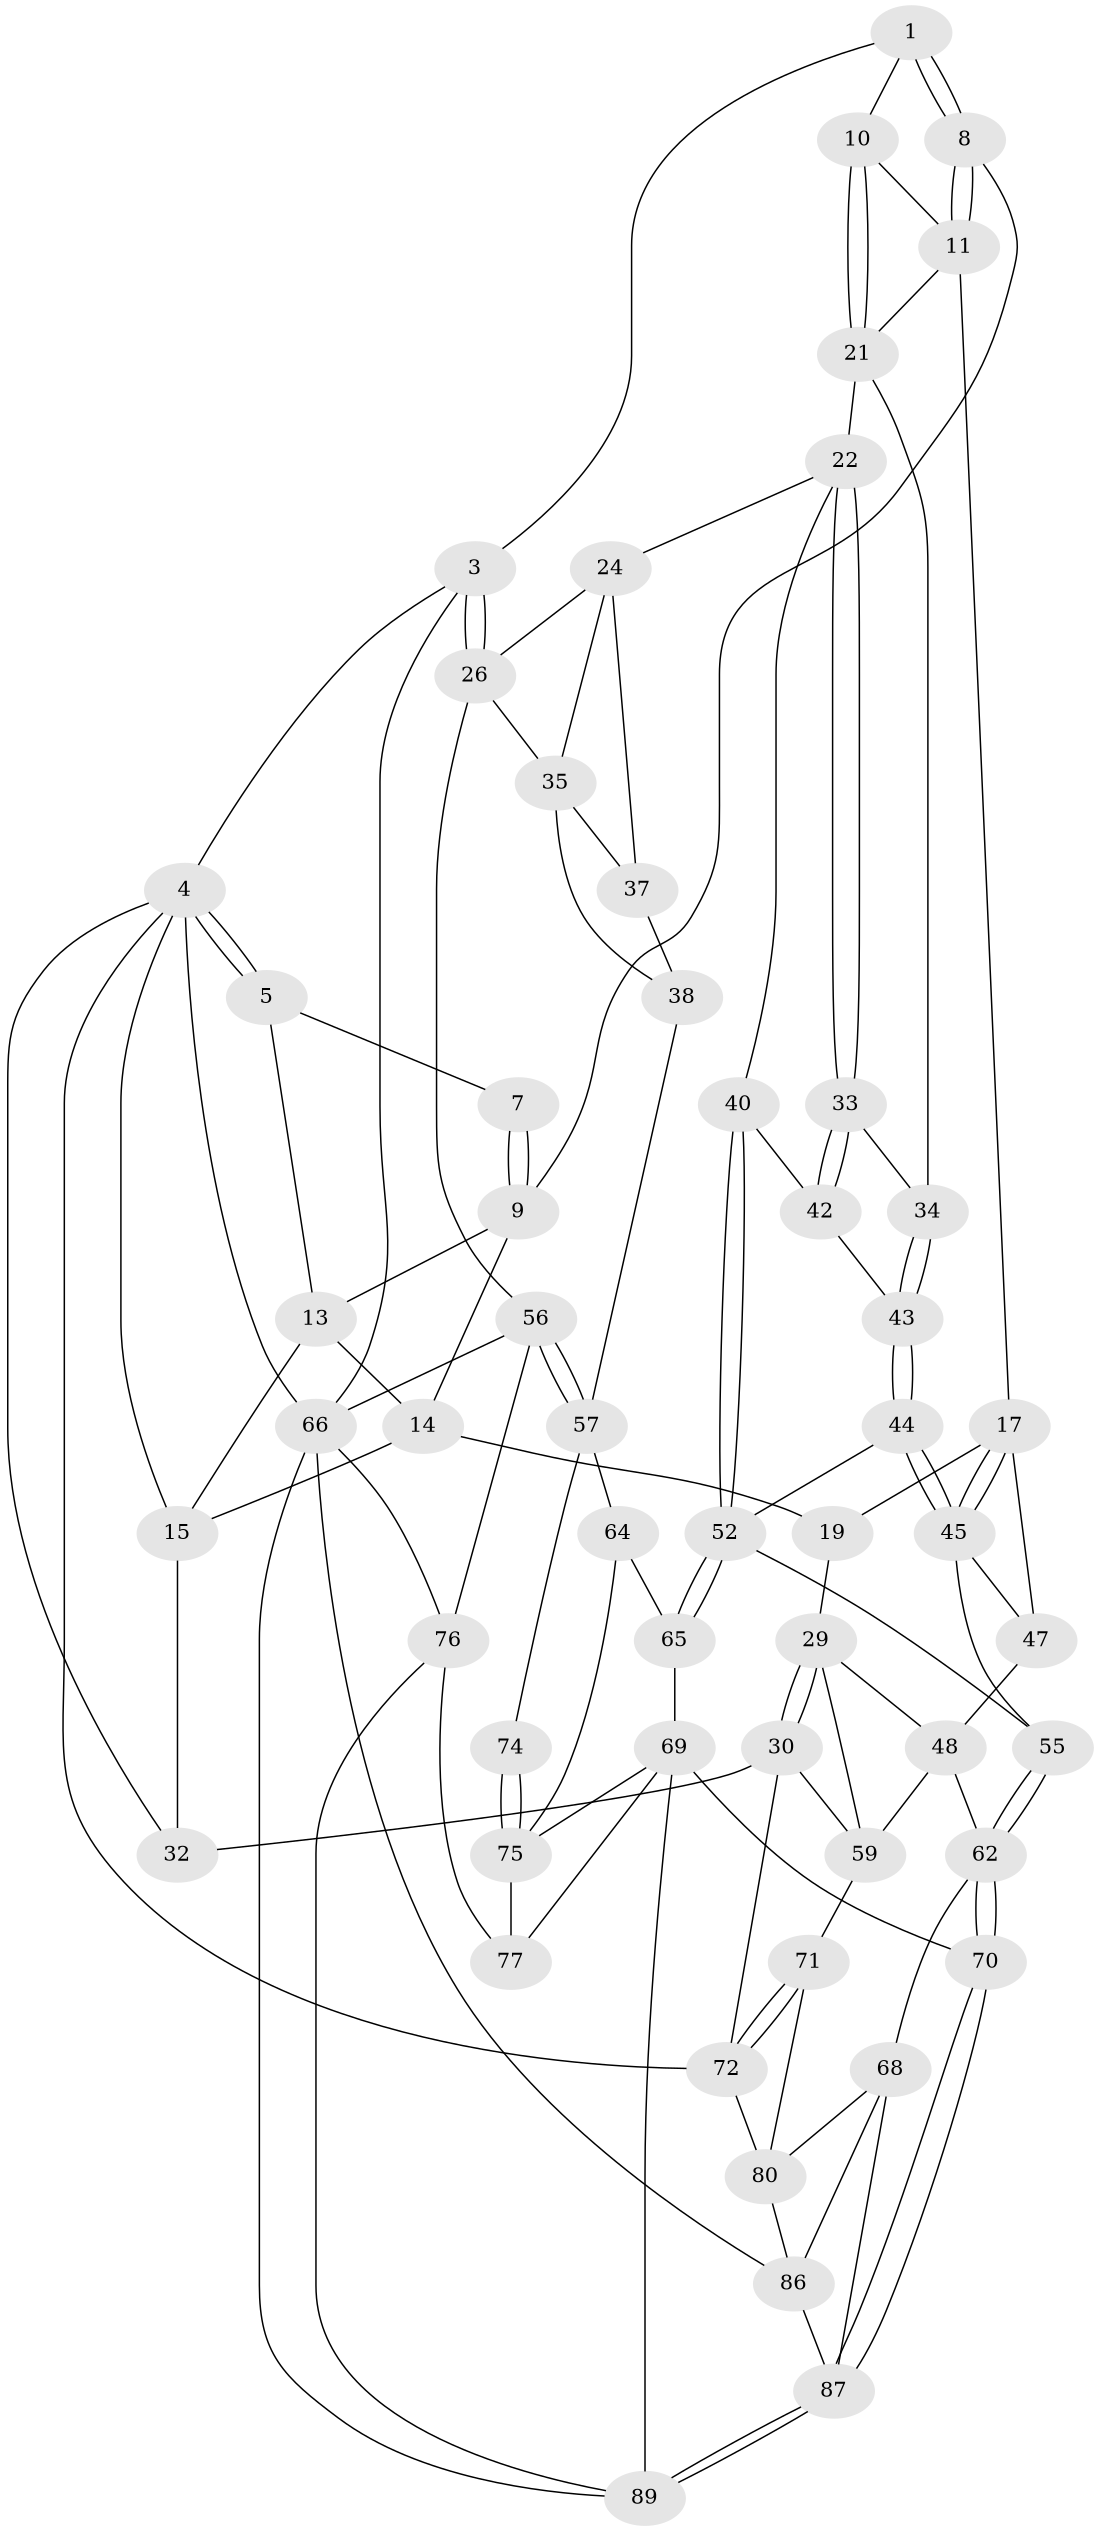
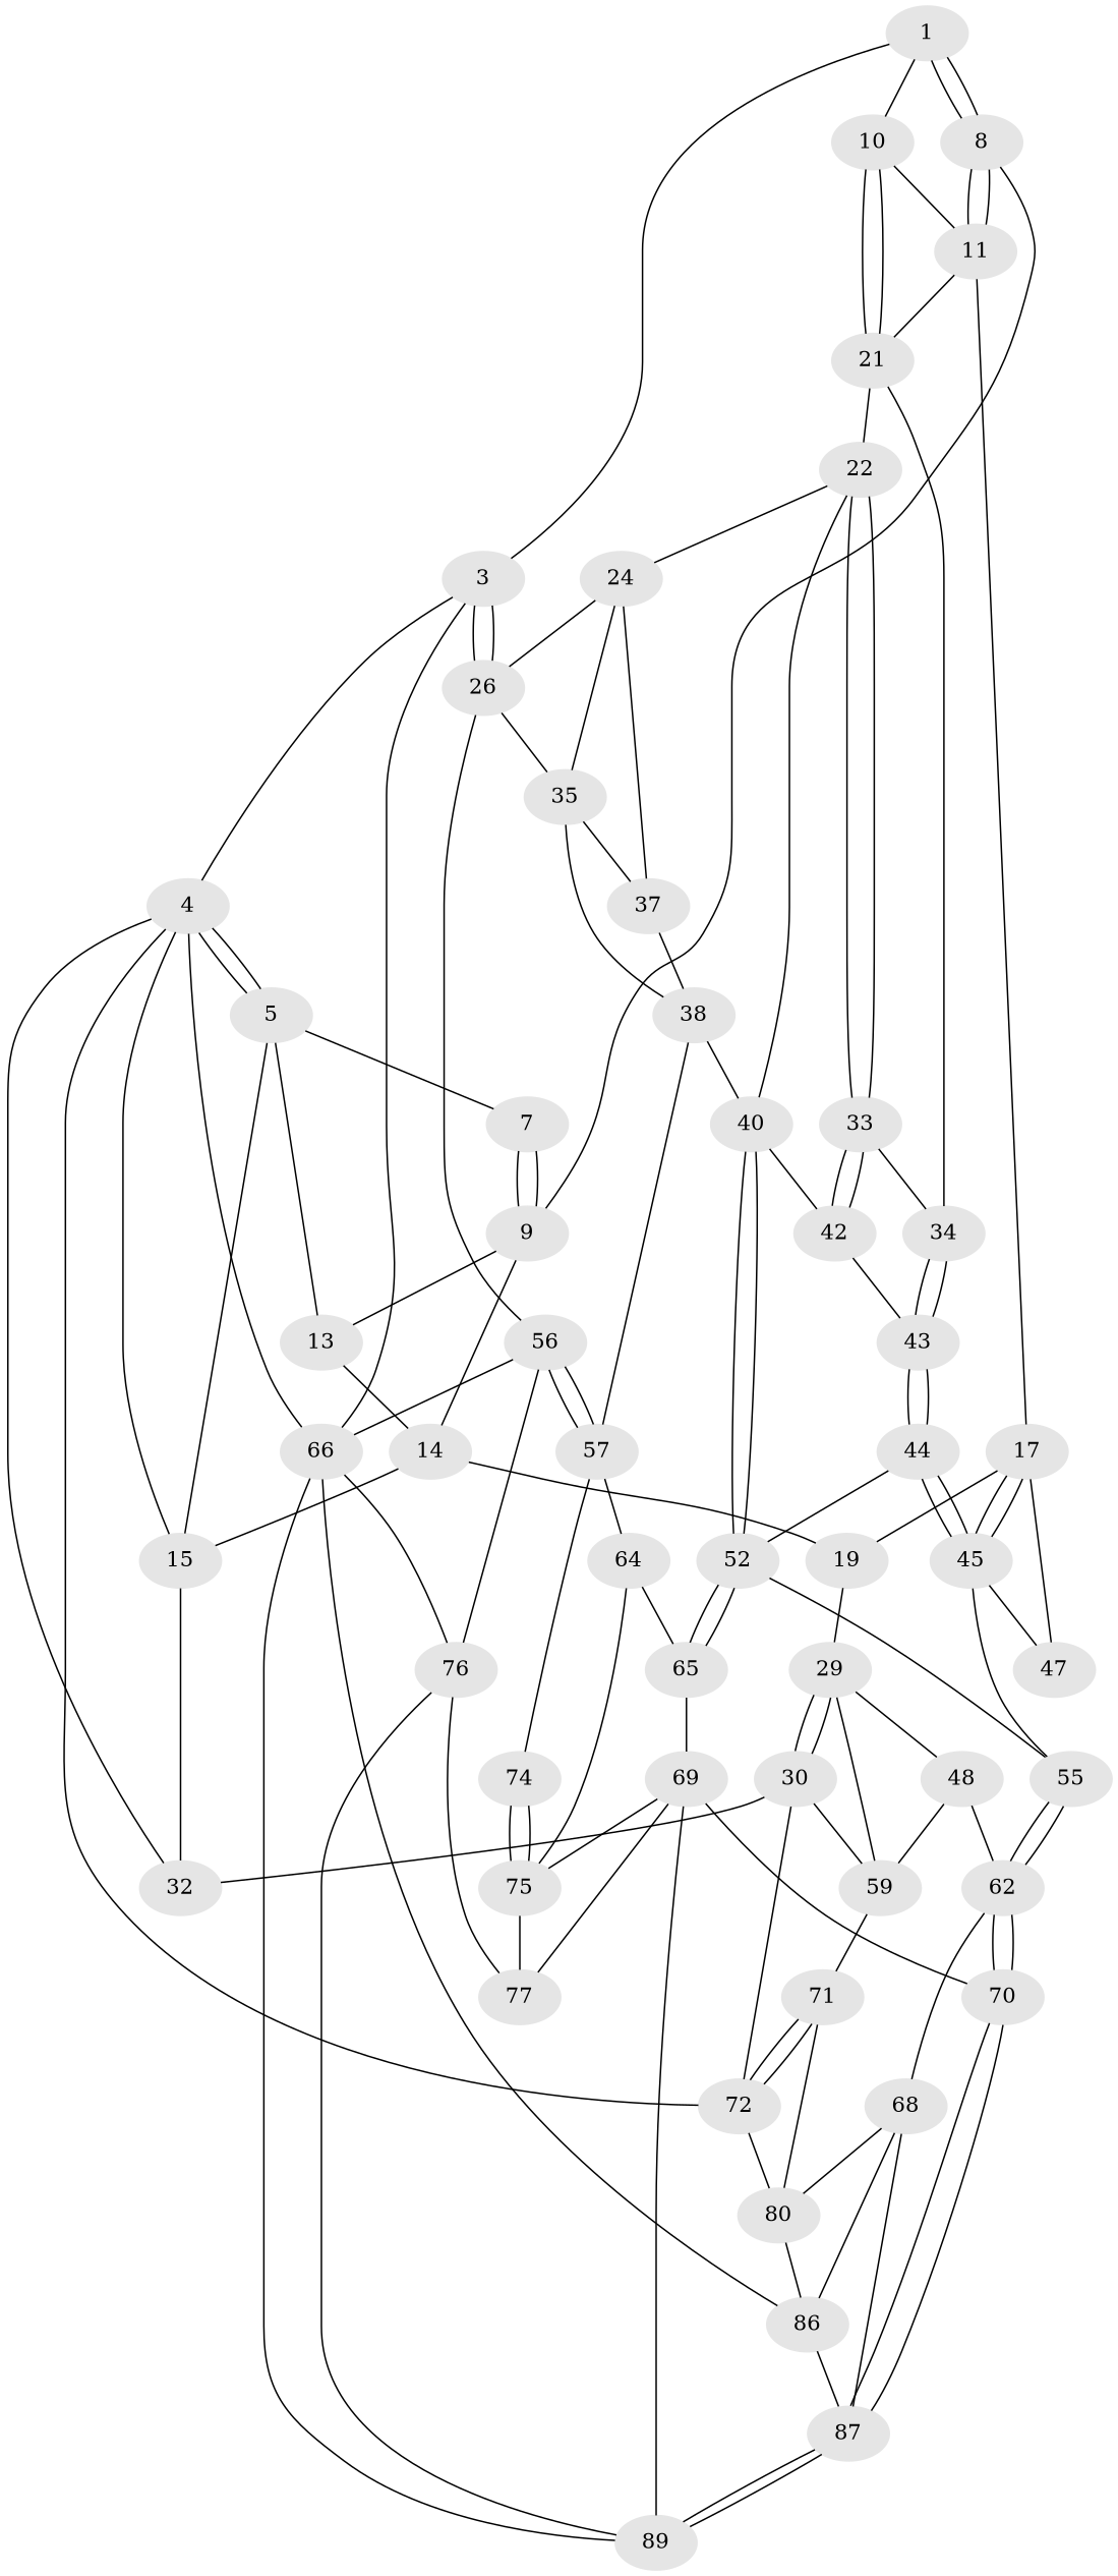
  graph {
    node [color=gray90 style=filled]
    1 [super="+2"]
    3
    8
    10
    4 [super="+81"]
    26 [super="+54"]
    66 [super="+93"]
    9 [super="+12"]
    11 [super="+16"]
    21 [super="+27"]
    5 [super="+6"]
    15 [super="+28"]
    32
    72 [super="+82"]
    35 [super="+36"]
    56 [super="+67"]
    76 [super="+91"]
    86 [super="+90"]
    89 [super="+92"]
    7
    13
    80 [super="+83"]
    14 [super="+20"]
    17 [super="+18"]
    19
    22 [super="+23"]
    34
    45 [super="+50"]
    47
    29 [super="+49"]
    55
    48 [super="+60"]
    30 [super="+31"]
    59 [super="+61"]
    24 [super="+25"]
    33
    40 [super="+41"]
    43 [super="+46"]
    37
    42
    52 [super="+53"]
    38 [super="+39"]
    57 [super="+58"]
    62 [super="+63"]
    71
    44 [super="+51"]
    64 [super="+73"]
    74
    65 [super="+68"]
    70
    n51 [label=68 super="+79"]
    69 [super="+85"]
    77
    75 [super="+84"]
    87 [super="+88"]
    1 -- 3
    1 -- 8
    1 -- 8
    1 -- 10
    3 -- 4
    3 -- 26
    3 -- 26
    3 -- 66
    8 -- 9
    8 -- 11
    8 -- 11
    10 -- 11
    10 -- 21
    10 -- 21
    4 -- 66
    4 -- 5
    4 -- 5
    4 -- 15
    4 -- 32
    4 -- 72
    26 -- 35
    26 -- 56
    66 -- 76
    66 -- 86
    66 -- 89
    9 -- 13
    9 -- 14
    11 -- 21
    11 -- 17
    21 -- 22
    21 -- 34
-   13 -- 15
+   5 -- 15
    5 -- 7
    5 -- 13
    15 -- 32
    72 -- 80
    35 -- 37
    35 -- 38
    56 -- 66
    56 -- 76
    56 -- 57
    56 -- 57
    76 -- 89
    76 -- 77
    86 -- 87
    7 -- 9
    7 -- 9
    13 -- 14
    80 -- 86
    14 -- 15
    14 -- 19
    17 -- 19
    17 -- 45
    17 -- 45
    17 -- 47
    19 -- 29
    22 -- 24
    22 -- 33
    22 -- 33
    22 -- 40
    34 -- 43
    34 -- 43
    45 -- 47
    45 -- 55
-   47 -- 48
    29 -- 48
    29 -- 30
    29 -- 30
    29 -- 59
    55 -- 62
    55 -- 62
    48 -- 59
    48 -- 62
    30 -- 32
    30 -- 72
    30 -- 59
    59 -- 71
    24 -- 26
    24 -- 35
    24 -- 37
    33 -- 34
    33 -- 42
    33 -- 42
    40 -- 42
    40 -- 52
    40 -- 52
    43 -- 44 [weight=2]
    43 -- 44
    37 -- 38
    42 -- 43
    52 -- 55
    52 -- 65
    52 -- 65
+   38 -- 40
    38 -- 57
    57 -- 64
    57 -- 74
    62 -- 70
    62 -- 70
    62 -- n51
    71 -- 72
    71 -- 72
    71 -- 80
    44 -- 45
    44 -- 45
    44 -- 52
    64 -- 65 [weight=2]
    64 -- 75
    74 -- 75
    74 -- 75
    65 -- 69
    70 -- 87
    70 -- 87
    n51 -- 86
    n51 -- 80
    n51 -- 87
    69 -- 89
    69 -- 70
    69 -- 77
    69 -- 75
    75 -- 77
    87 -- 89
    87 -- 89
  }
